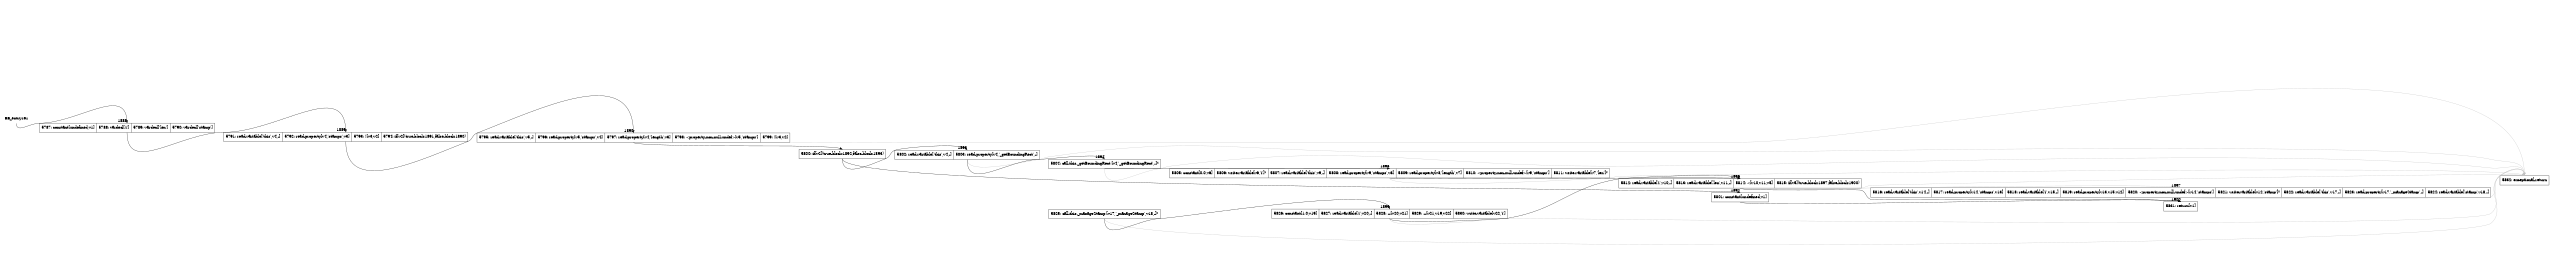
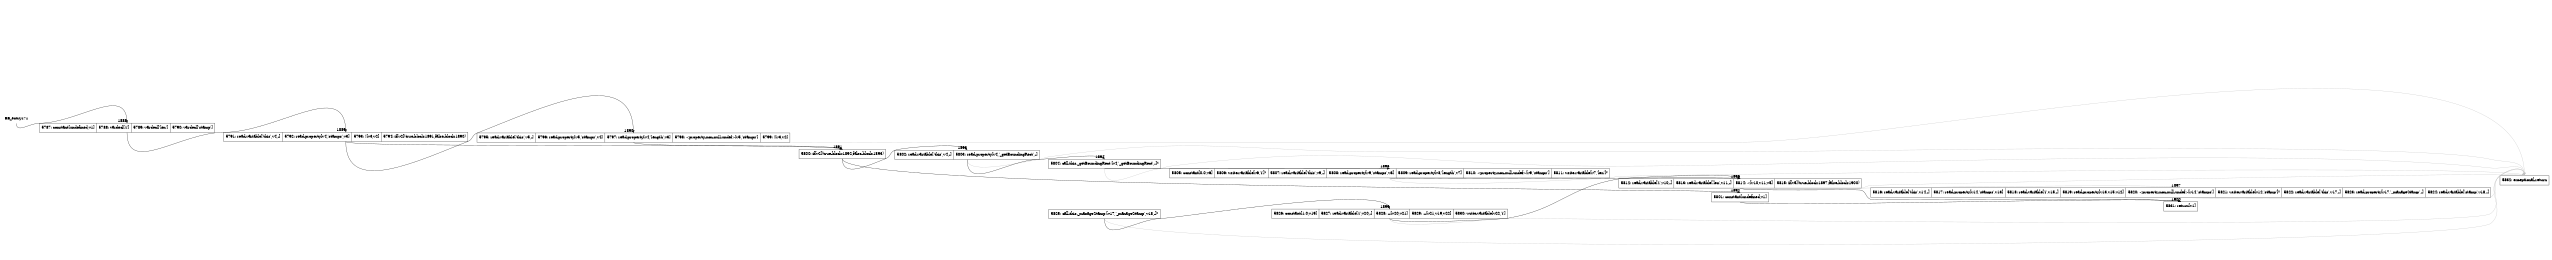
  digraph {
    rankdir=LR
    node [shape=record]
    edge [headport=n tailport=s]
-   BB_entry171 [shape=none label=BB_entry161]
+   BB_entry171 [shape=none]
    n2 [label="{5787: constant[undefined,v1]|5788: vardecl['i']|5789: vardecl['len']|5790: vardecl['stamp']}"]
    n3 [label="{5791: read-variable['this',v4,-]|5792: read-property[v4,'stamps',v3]|5793: ![v3,v2]|5794: if[v2](true-block:1891,false-block:1890)}"]
    n4 [label="{5800: if[v2](true-block:1892,false-block:1893)}"]
    n5 [label="{5795: read-variable['this',v5,-]|5796: read-property[v5,'stamps',v4]|5797: read-property[v4,'length',v3]|5798: \<property-non-null-undef\>[v5,'stamps']|5799: ![v3,v2]}"]
    n6 [label="{5801: constant[undefined,v1]}"]
    n7 [label="{5802: read-variable['this',v4,-]|5803: read-property[v4,'_getBoundingRect',-]}"]
    n8 [label="{5832: exceptional-return}"]
    n9 [label="{5831: return[v1]}"]
    n10 [label="{5804: call-this._getBoundingRect [v4,'_getBoundingRect',-]*}"]
    n11 [label="{5805: constant[0.0,v6]|5806: write-variable[v6,'i']*|5807: read-variable['this',v9,-]|5808: read-property[v9,'stamps',v8]|5809: read-property[v8,'length',v7]|5810: \<property-non-null-undef\>[v9,'stamps']|5811: write-variable[v7,'len']*}"]
    n12 [label="{5812: read-variable['i',v10,-]|5813: read-variable['len',v11,-]|5814: \<[v10,v11,v5]|5815: if[v5](true-block:1897,false-block:1900)}"]
    n13 [label="{5816: read-variable['this',v14,-]|5817: read-property[v14,'stamps',v13]|5818: read-variable['i',v15,-]|5819: read-property[v13,v15,v12]|5820: \<property-non-null-undef\>[v14,'stamps']|5821: write-variable[v12,'stamp']*|5822: read-variable['this',v17,-]|5823: read-property[v17,'_manageStamp',-]|5824: read-variable['stamp',v18,-]}"]
    n14 [label="{5825: call-this._manageStamp [v17,'_manageStamp',v18,-]*}"]
    n15 [label="{5826: constant[1.0,v19]|5827: read-variable['i',v20,-]|5828: +[v20,v21]|5829: +[v21,v19,v22]|5830: write-variable[v22,'i']}"]
    BB_entry171 -> n2 [headlabel="    1888"]
    n2 -> n3 [headlabel="      1889"]
+   n3 -> n4 [headlabel="      1891"]
    n3 -> n5 [headlabel="      1890"]
    n4 -> n6 [headlabel="      1892"]
    n4 -> n7 [headlabel="      1893"]
    n5 -> n4
    n5 -> n8 [color=gray]
    n6 -> n9 [headlabel="      1900"]
    n7 -> n8 [color=gray]
    n7 -> n10 [headlabel="      1894"]
    n10 -> n8 [color=gray]
    n10 -> n11 [headlabel="      1895"]
    n11 -> n8 [color=gray]
    n11 -> n12 [headlabel="      1896"]
    n12 -> n8 [color=gray]
    n12 -> n9
    n12 -> n13 [color=gray headlabel="      1897"]
    n13 -> n8 [color=gray]
    n14 -> n8 [color=gray]
    n14 -> n15 [headlabel="      1899"]
    n15 -> n8 [color=gray]
    n15 -> n12
  }
